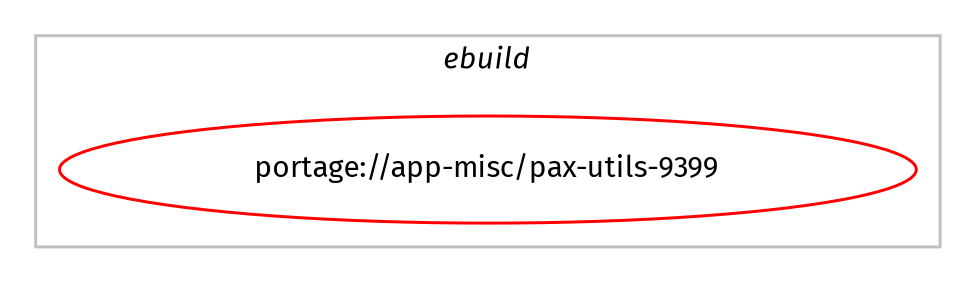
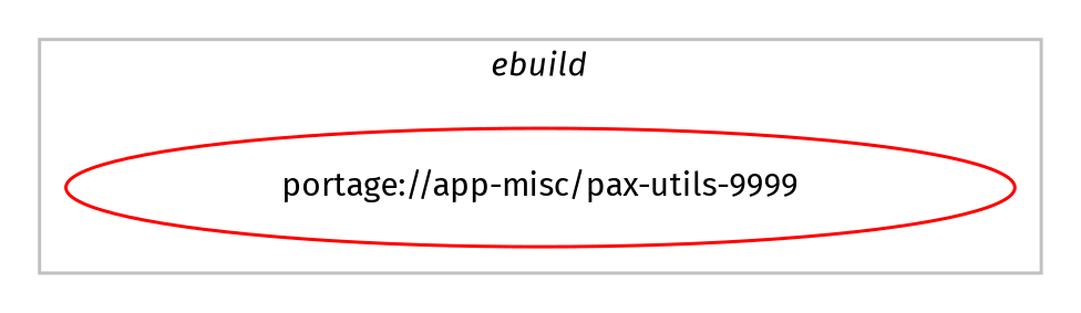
  digraph {
    compound=true
    concentrate=true
    fontname="Fira Sans"
    fontsize=10
    newrank=true
    rankdir=LR
    ranksep=1.5
-   n1 [color=red fontname="Fira Sans" fontsize=10 label="portage://app-misc/pax-utils-9399" width=4]
+   n1 [color=red fontname="Fira Sans" fontsize=10 label="portage://app-misc/pax-utils-9999" width=4]
    subgraph cluster_1 {
      color=gray
      label=<<i>ebuild</i>>
      n1
    }
    subgraph cluster_2 {
      color=gray
      label=<<i>dependencies</i>>
      subgraph cluster_3 {
        color=gray
        fillcolor="#eeeeee"
        label=<<i>compile</i>>
        style=filled
      }
      subgraph cluster_4 {
        color=gray
        fillcolor="#eeeeee"
        label=<<i>compile and run</i>>
        style=filled
      }
      subgraph cluster_5 {
        color=gray
        fillcolor="#eeeeee"
        label=<<i>run</i>>
        style=filled
      }
    }
    subgraph cluster_6 {
      color=gray
      label=<<i>candidates</i>>
      rank=same
    }
  }
